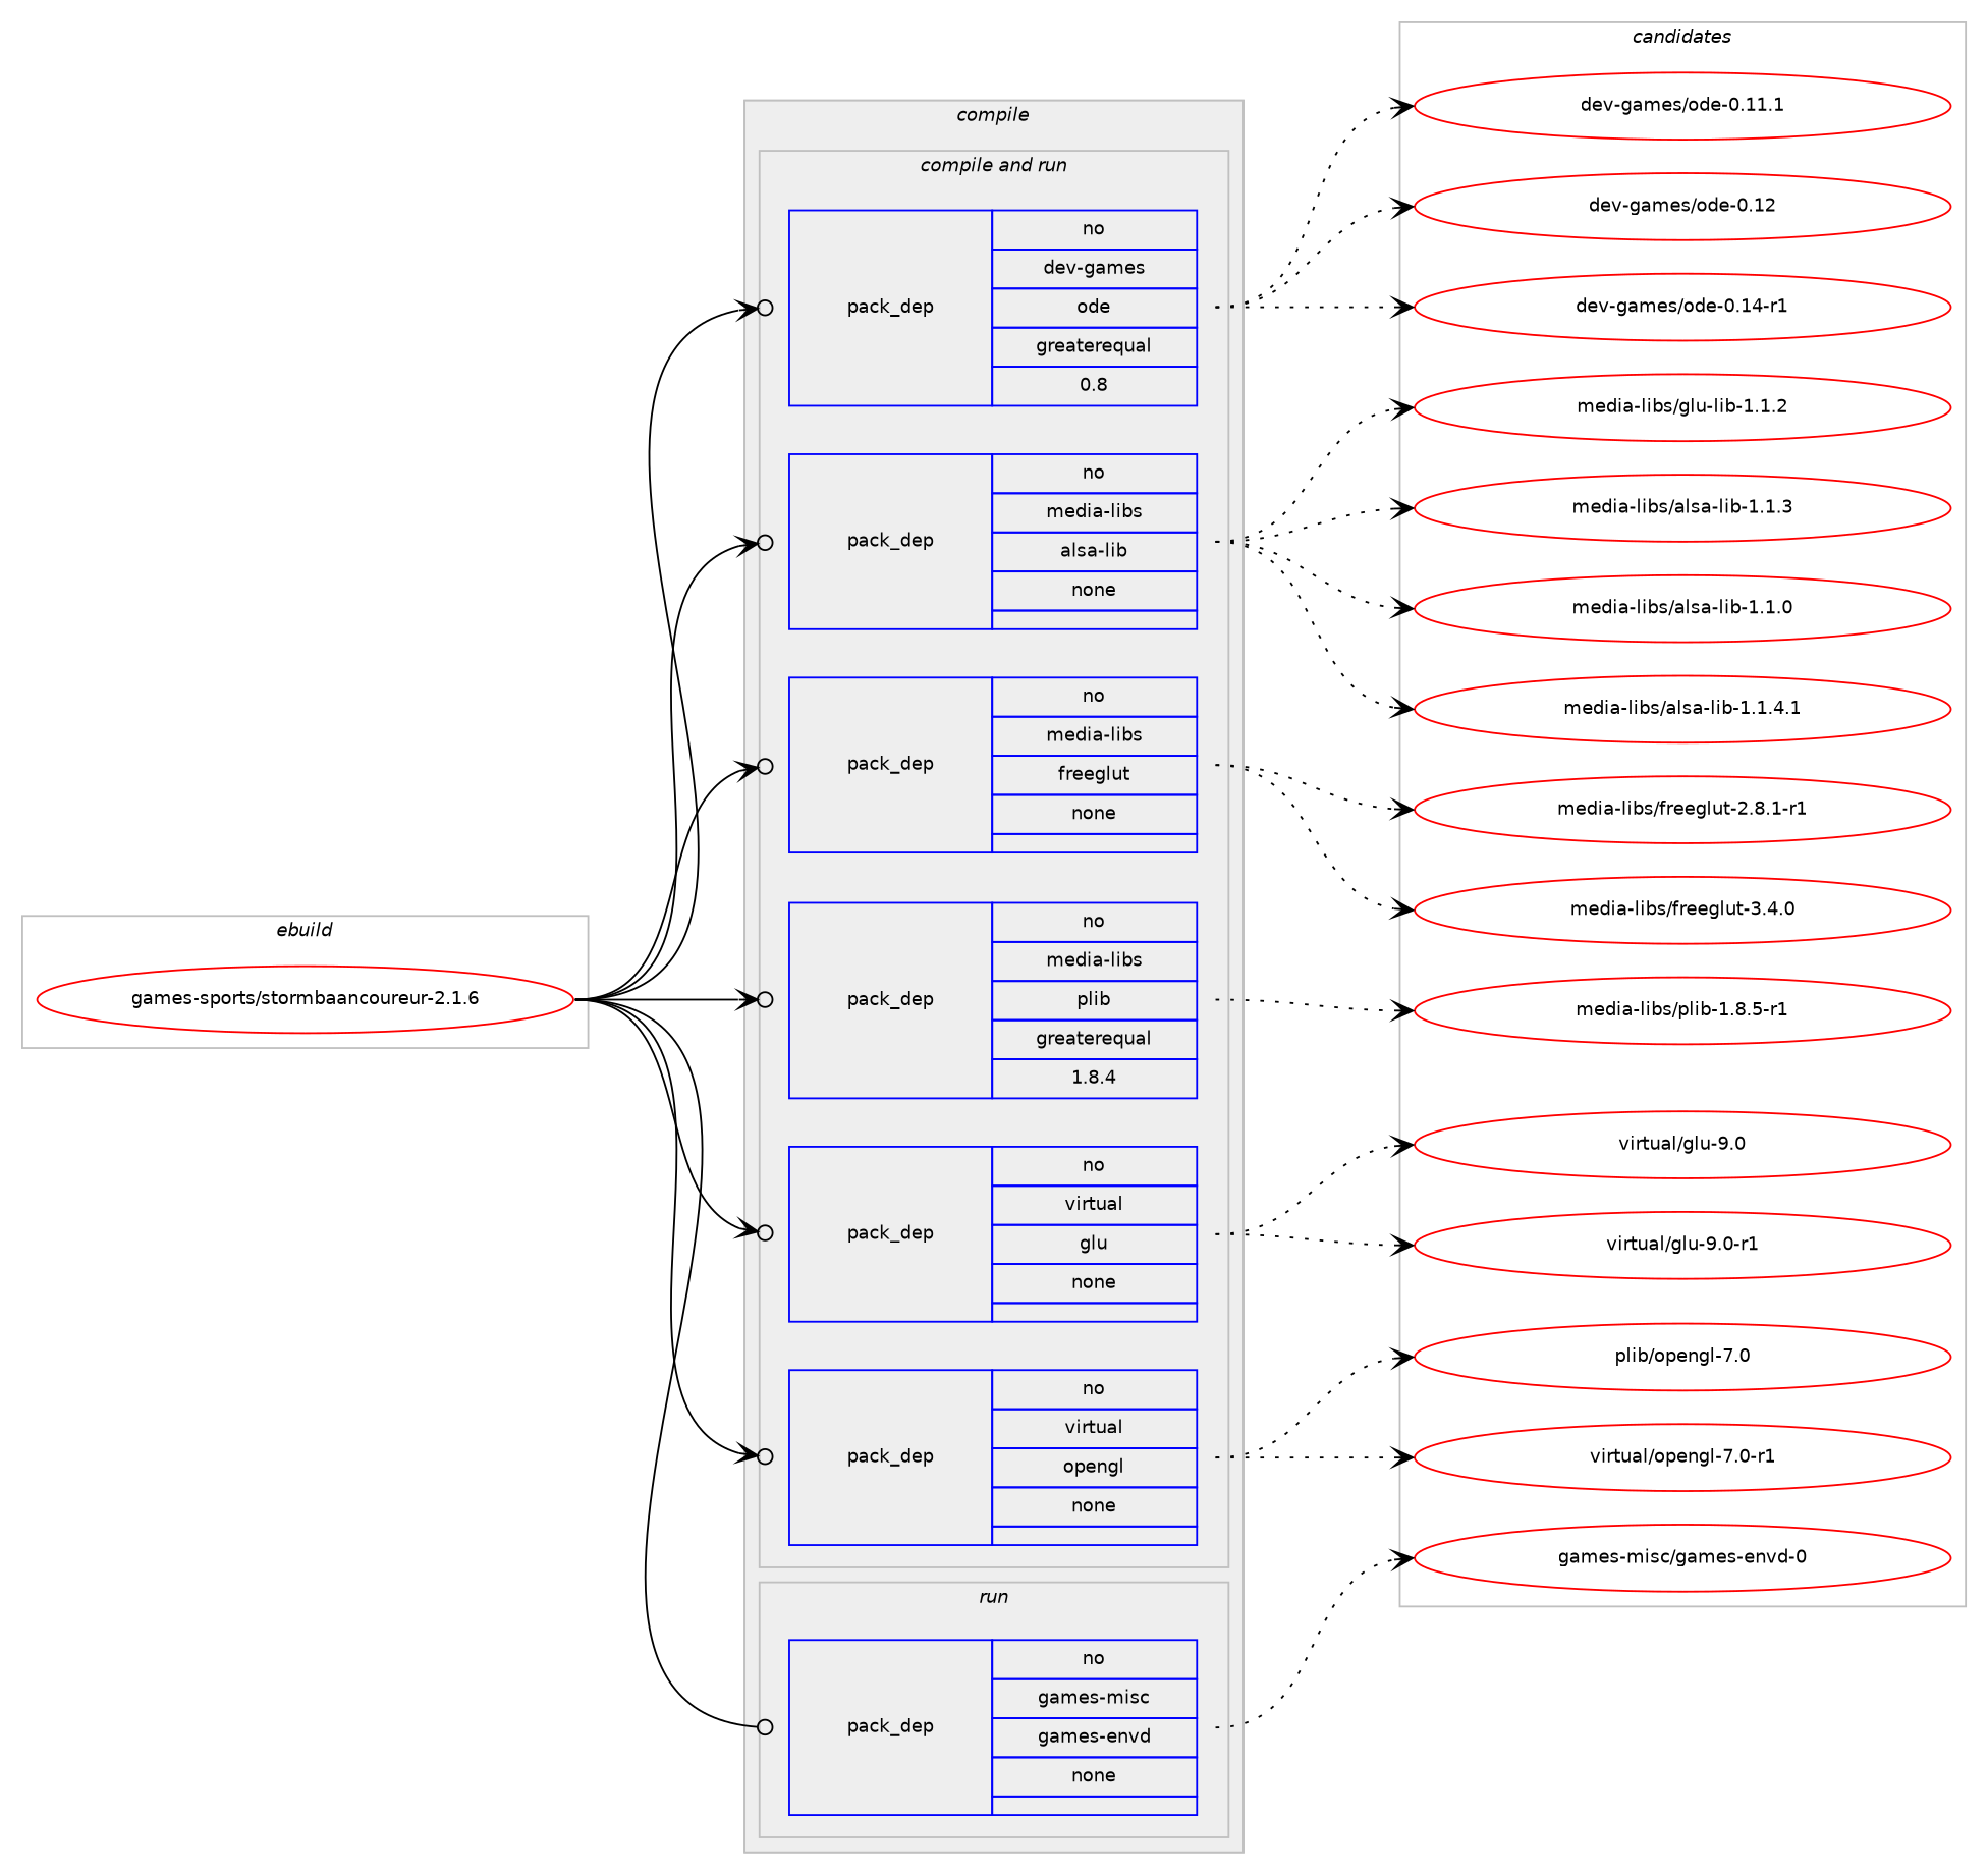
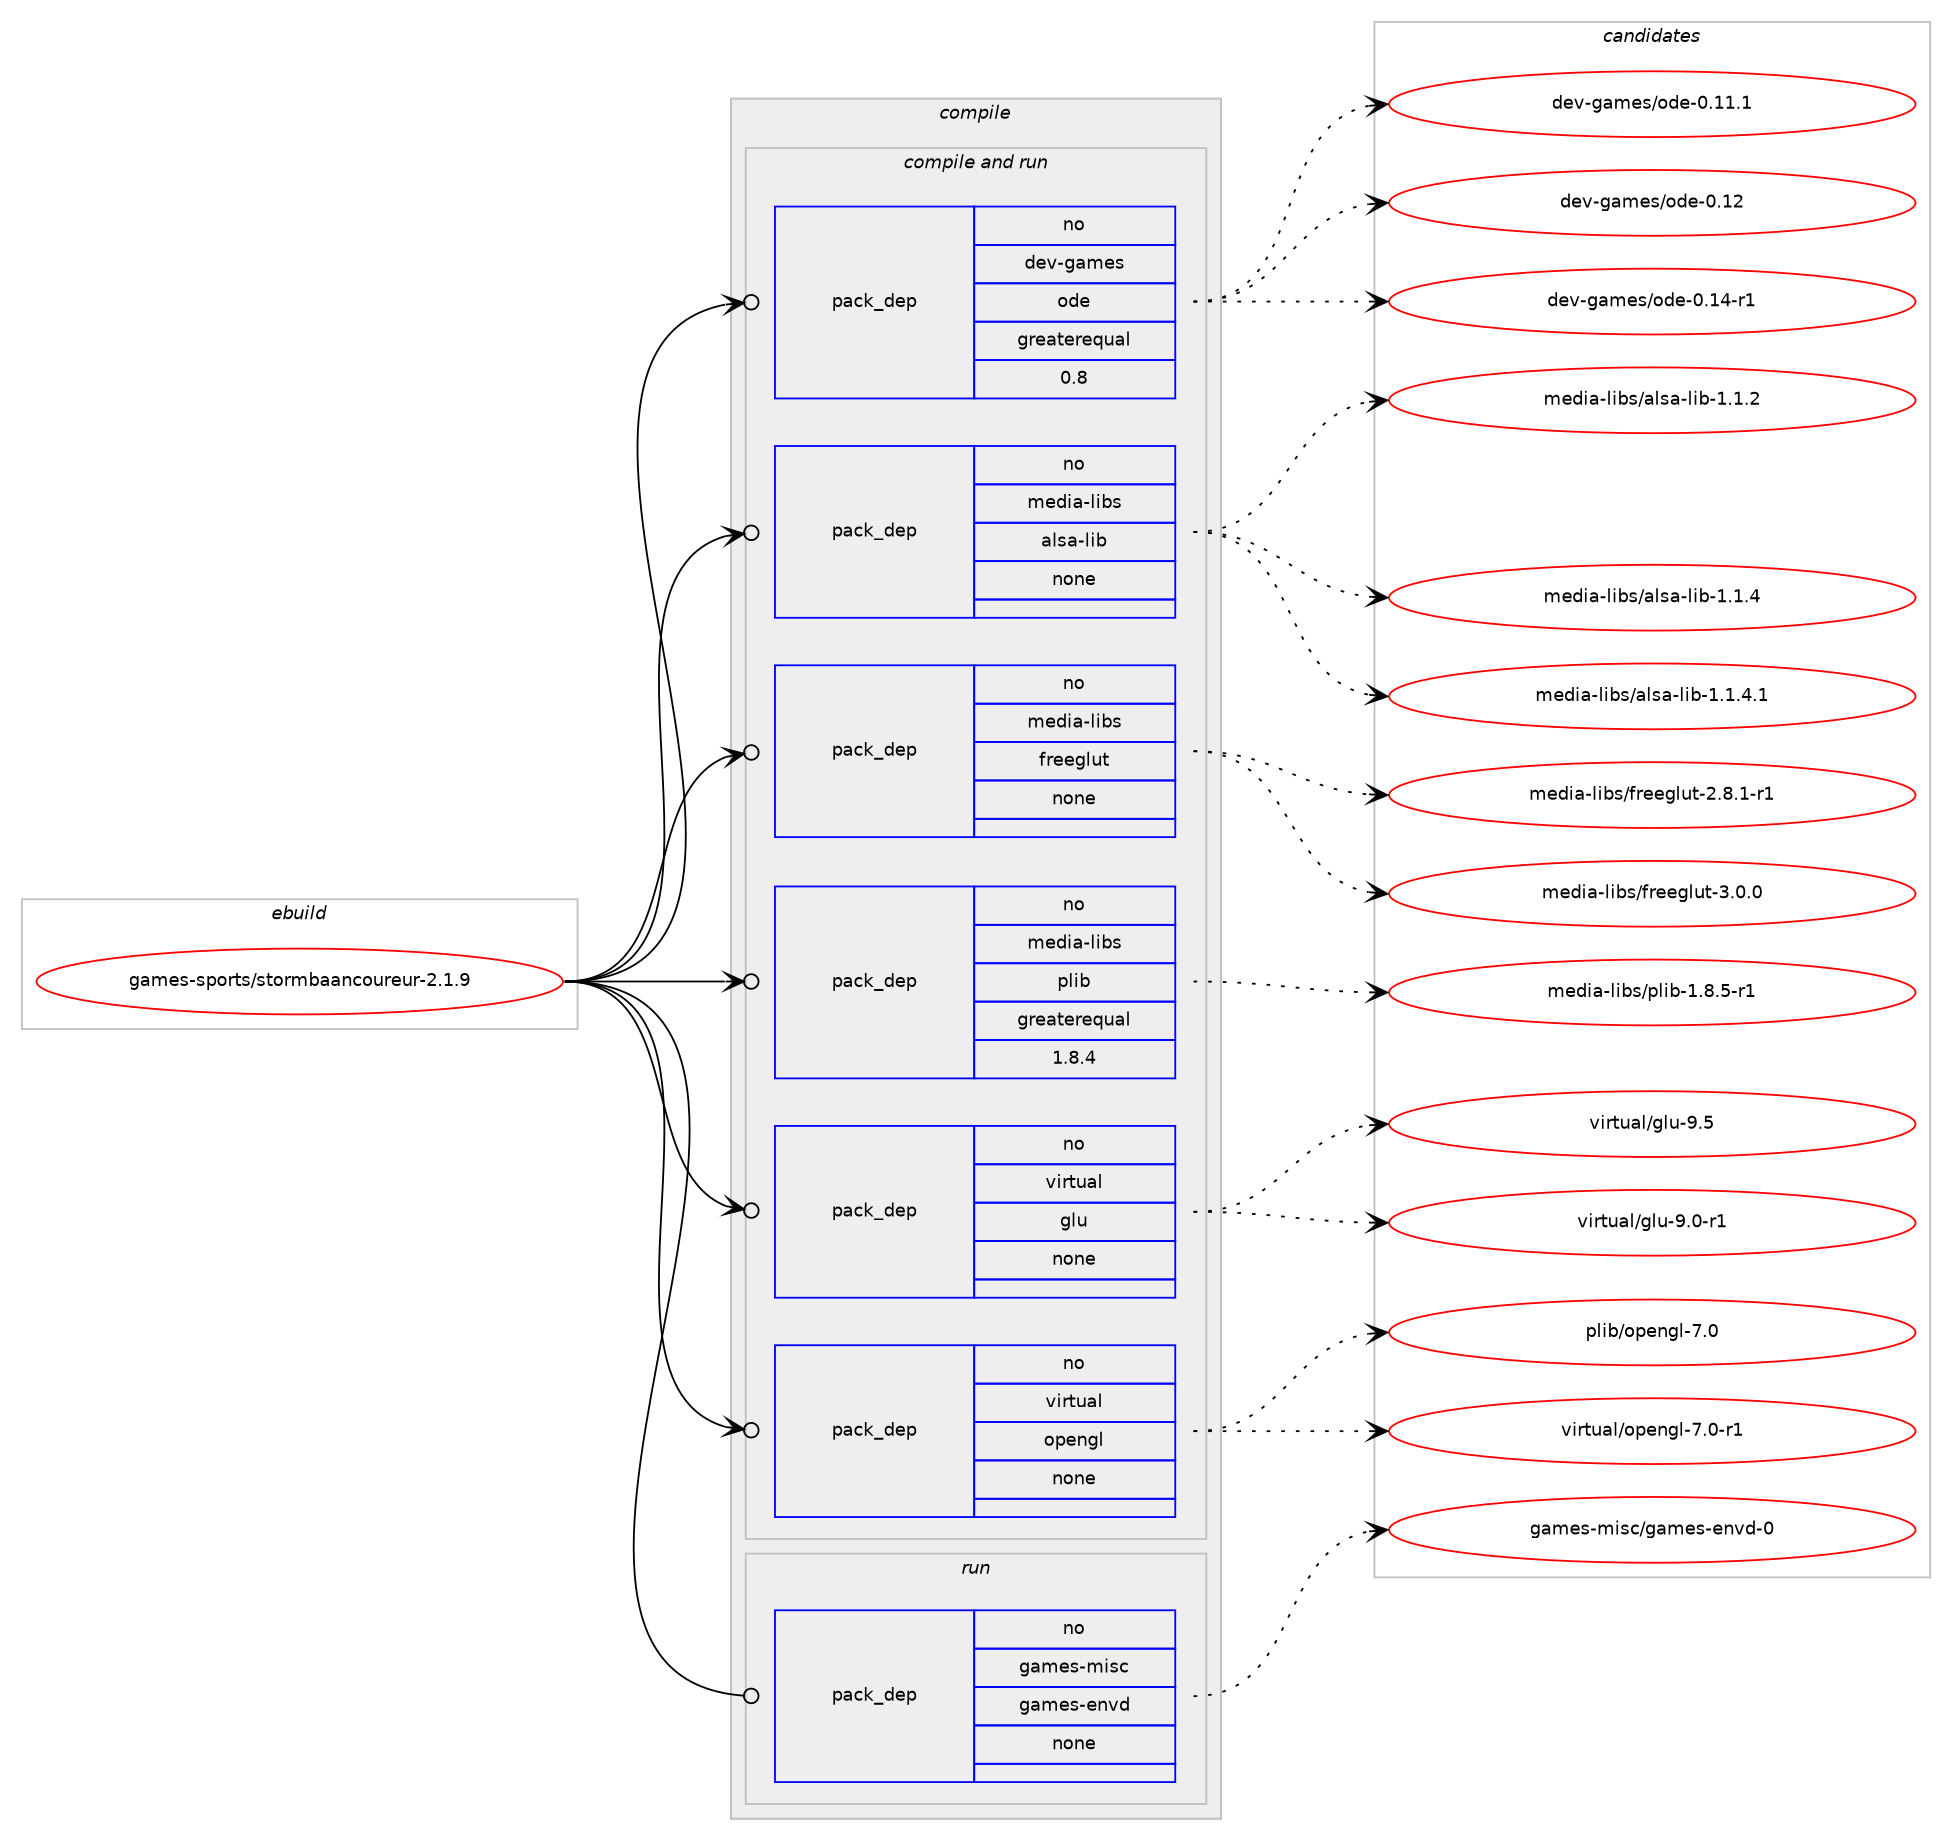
  digraph {
    compound=true
    concentrate=true
    fontname=Helvetica
    fontsize=10
    newrank=true
    rankdir=LR
    ranksep=1.5
    node [color=red fontname=Helvetica fontsize=10]
    edge [arrowhead=vee headport=w style=dotted tailport=e weight=100]
-   n1 [label="games-sports/stormbaancoureur-2.1.6" width=4]
+   n1 [label="games-sports/stormbaancoureur-2.1.9" width=4]
    n2 [color=blue label=<<TABLE BORDER="0" CELLBORDER="1" CELLSPACING="0" CELLPADDING="4" WIDTH="220"><TR><TD ROWSPAN="6" CELLPADDING="30">pack_dep</TD></TR><TR><TD WIDTH="110">no</TD></TR><TR><TD>dev-games</TD></TR><TR><TD>ode</TD></TR><TR><TD>greaterequal</TD></TR><TR><TD>0.8</TD></TR></TABLE>> shape=none]
    n3 [color=blue label=<<TABLE BORDER="0" CELLBORDER="1" CELLSPACING="0" CELLPADDING="4" WIDTH="220"><TR><TD ROWSPAN="6" CELLPADDING="30">pack_dep</TD></TR><TR><TD WIDTH="110">no</TD></TR><TR><TD>media-libs</TD></TR><TR><TD>alsa-lib</TD></TR><TR><TD>none</TD></TR><TR><TD></TD></TR></TABLE>> shape=none]
    n4 [color=blue label=<<TABLE BORDER="0" CELLBORDER="1" CELLSPACING="0" CELLPADDING="4" WIDTH="220"><TR><TD ROWSPAN="6" CELLPADDING="30">pack_dep</TD></TR><TR><TD WIDTH="110">no</TD></TR><TR><TD>media-libs</TD></TR><TR><TD>freeglut</TD></TR><TR><TD>none</TD></TR><TR><TD></TD></TR></TABLE>> shape=none]
    n5 [color=blue label=<<TABLE BORDER="0" CELLBORDER="1" CELLSPACING="0" CELLPADDING="4" WIDTH="220"><TR><TD ROWSPAN="6" CELLPADDING="30">pack_dep</TD></TR><TR><TD WIDTH="110">no</TD></TR><TR><TD>media-libs</TD></TR><TR><TD>plib</TD></TR><TR><TD>greaterequal</TD></TR><TR><TD>1.8.4</TD></TR></TABLE>> shape=none]
    n6 [color=blue label=<<TABLE BORDER="0" CELLBORDER="1" CELLSPACING="0" CELLPADDING="4" WIDTH="220"><TR><TD ROWSPAN="6" CELLPADDING="30">pack_dep</TD></TR><TR><TD WIDTH="110">no</TD></TR><TR><TD>virtual</TD></TR><TR><TD>glu</TD></TR><TR><TD>none</TD></TR><TR><TD></TD></TR></TABLE>> shape=none]
    n7 [color=blue label=<<TABLE BORDER="0" CELLBORDER="1" CELLSPACING="0" CELLPADDING="4" WIDTH="220"><TR><TD ROWSPAN="6" CELLPADDING="30">pack_dep</TD></TR><TR><TD WIDTH="110">no</TD></TR><TR><TD>virtual</TD></TR><TR><TD>opengl</TD></TR><TR><TD>none</TD></TR><TR><TD></TD></TR></TABLE>> shape=none]
    n8 [color=blue label=<<TABLE BORDER="0" CELLBORDER="1" CELLSPACING="0" CELLPADDING="4" WIDTH="220"><TR><TD ROWSPAN="6" CELLPADDING="30">pack_dep</TD></TR><TR><TD WIDTH="110">no</TD></TR><TR><TD>games-misc</TD></TR><TR><TD>games-envd</TD></TR><TR><TD>none</TD></TR><TR><TD></TD></TR></TABLE>> shape=none]
    n9 [label="dev-games/ode-0.11.1" width=4]
    n10 [label="dev-games/ode-0.12" width=4]
    n11 [label="dev-games/ode-0.14-r1" width=4]
-   n12 [label="media-libs/glu-lib-1.1.2" width=4]
-   n13 [label="media-libs/alsa-lib-1.1.3" width=4]
-   n14 [label="media-libs/alsa-lib-1.1.0" width=4]
+   n12 [label="media-libs/alsa-lib-1.1.2" width=4]
+   n14 [label="media-libs/alsa-lib-1.1.4" width=4]
    n15 [label="media-libs/alsa-lib-1.1.4.1" width=4]
    n16 [label="media-libs/freeglut-2.8.1-r1" width=4]
-   n17 [label="media-libs/freeglut-3.4.0" width=4]
+   n17 [label="media-libs/freeglut-3.0.0" width=4]
    n18 [label="media-libs/plib-1.8.5-r1" width=4]
-   n19 [label="virtual/glu-9.0" width=4]
+   n19 [label="virtual/glu-9.5" width=4]
    n20 [label="virtual/glu-9.0-r1" width=4]
    n21 [label="plib/opengl-7.0" width=4]
    n22 [label="virtual/opengl-7.0-r1" width=4]
    n23 [label="games-misc/games-envd-0" width=4]
    subgraph cluster_1 {
      color=gray
      label=<<i>ebuild</i>>
      rank=same
      n1
    }
    subgraph cluster_2 {
      color=gray
      label=<<i>dependencies</i>>
      subgraph cluster_3 {
        color=gray
        fillcolor="#eeeeee"
        label=<<i>compile</i>>
        style=filled
      }
      subgraph cluster_4 {
        color=gray
        fillcolor="#eeeeee"
        label=<<i>compile and run</i>>
        style=filled
        subgraph sub_5 {
          color=gray
          fillcolor="#eeeeee"
          label=<<i>compile and run</i>>
          style=filled
          n2
        }
        subgraph sub_6 {
          color=gray
          fillcolor="#eeeeee"
          label=<<i>compile and run</i>>
          style=filled
          n3
        }
        subgraph sub_7 {
          color=gray
          fillcolor="#eeeeee"
          label=<<i>compile and run</i>>
          style=filled
          n4
        }
        subgraph sub_8 {
          color=gray
          fillcolor="#eeeeee"
          label=<<i>compile and run</i>>
          style=filled
          n5
        }
        subgraph sub_9 {
          color=gray
          fillcolor="#eeeeee"
          label=<<i>compile and run</i>>
          style=filled
          n6
        }
        subgraph sub_10 {
          color=gray
          fillcolor="#eeeeee"
          label=<<i>compile and run</i>>
          style=filled
          n7
        }
      }
      subgraph cluster_11 {
        color=gray
        fillcolor="#eeeeee"
        label=<<i>run</i>>
        style=filled
        subgraph sub_12 {
          color=gray
          fillcolor="#eeeeee"
          label=<<i>run</i>>
          style=filled
          n8
        }
      }
    }
    subgraph cluster_13 {
      color=gray
      label=<<i>candidates</i>>
      rank=same
      subgraph sub_14 {
        color=black
        label=<<i>candidates</i>>
        nodesep=1
        rank=same
        n9
        n10
        n11
      }
      subgraph sub_15 {
        color=black
        label=<<i>candidates</i>>
        nodesep=1
        rank=same
        n12
-       n13
        n14
        n15
      }
      subgraph sub_16 {
        color=black
        label=<<i>candidates</i>>
        nodesep=1
        rank=same
        n16
        n17
      }
      subgraph sub_17 {
        color=black
        label=<<i>candidates</i>>
        nodesep=1
        rank=same
        n18
      }
      subgraph sub_18 {
        color=black
        label=<<i>candidates</i>>
        nodesep=1
        rank=same
        n19
        n20
      }
      subgraph sub_19 {
        color=black
        label=<<i>candidates</i>>
        nodesep=1
        rank=same
        n21
        n22
      }
      subgraph sub_20 {
        color=black
        label=<<i>candidates</i>>
        nodesep=1
        rank=same
        n23
      }
    }
    n1 -> n2 [arrowhead=odotvee style=solid weight=20]
    n1 -> n3 [arrowhead=odotvee style=solid weight=20]
    n1 -> n4 [arrowhead=odotvee style=solid weight=20]
    n1 -> n5 [arrowhead=odotvee style=solid weight=20]
    n1 -> n6 [arrowhead=odotvee style=solid weight=20]
    n1 -> n7 [arrowhead=odotvee style=solid weight=20]
    n1 -> n8 [arrowhead=odot style=solid weight=20]
    n2 -> n9
    n2 -> n10
    n2 -> n11
    n3 -> n12
-   n3 -> n13
    n3 -> n14
    n3 -> n15
    n4 -> n16
    n4 -> n17
    n5 -> n18
    n6 -> n19
    n6 -> n20
    n7 -> n21
    n7 -> n22
    n8 -> n23
  }
